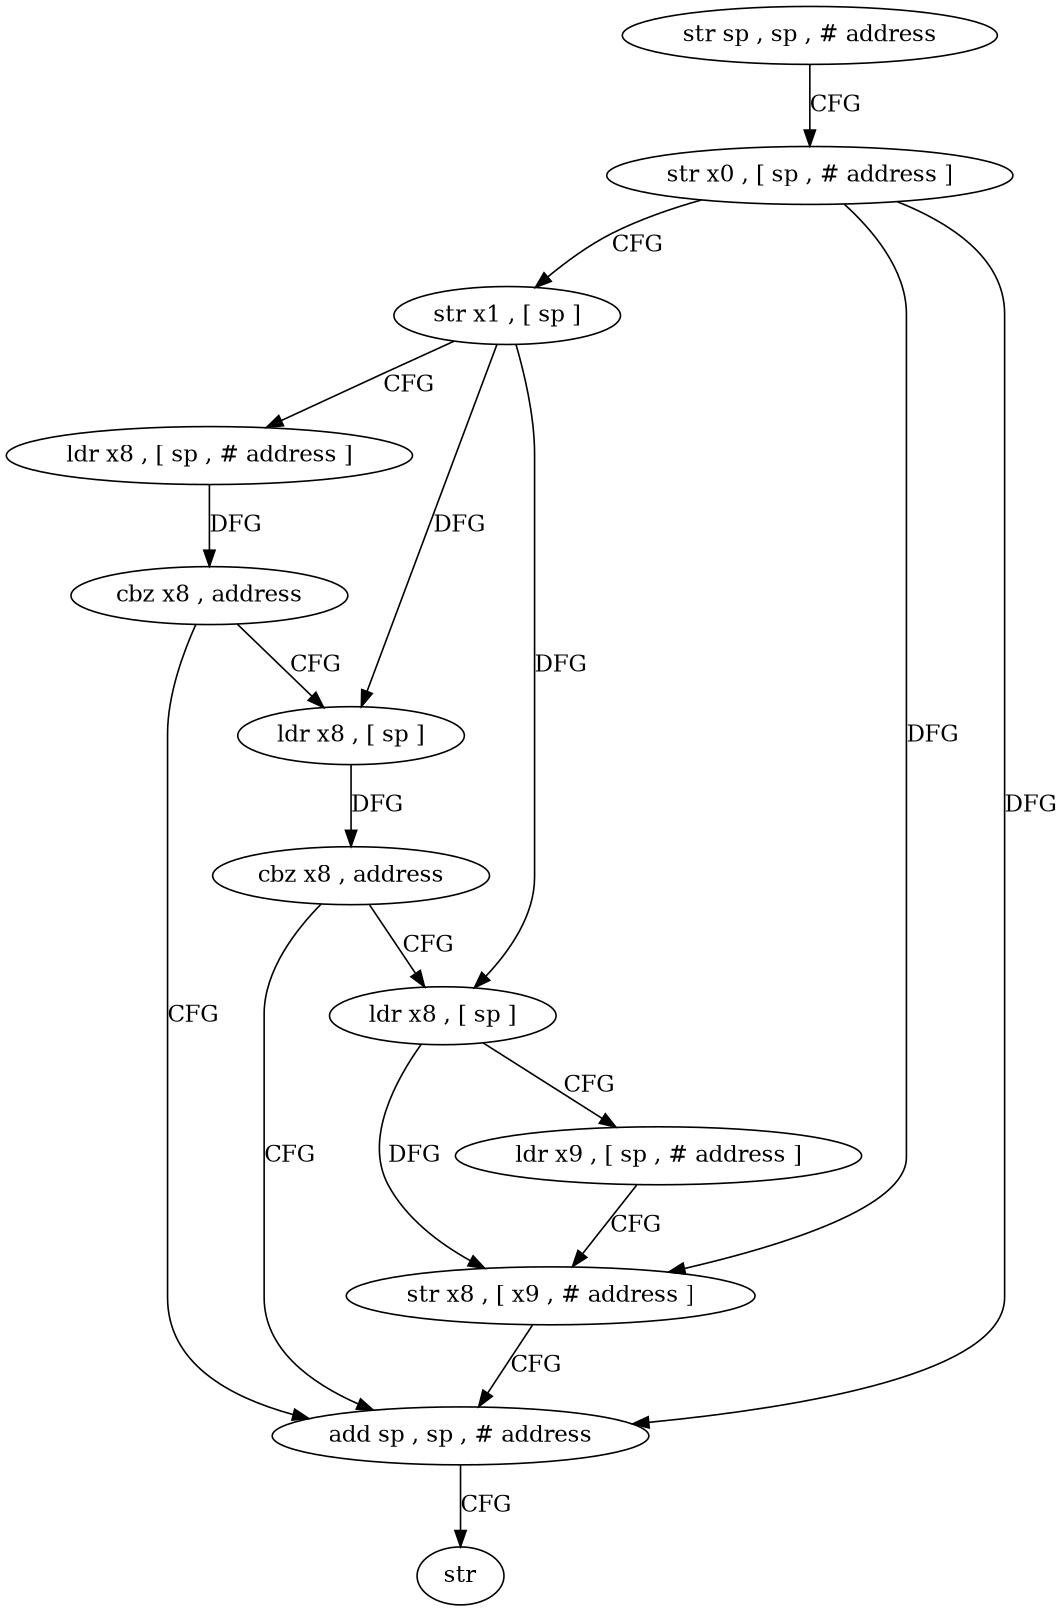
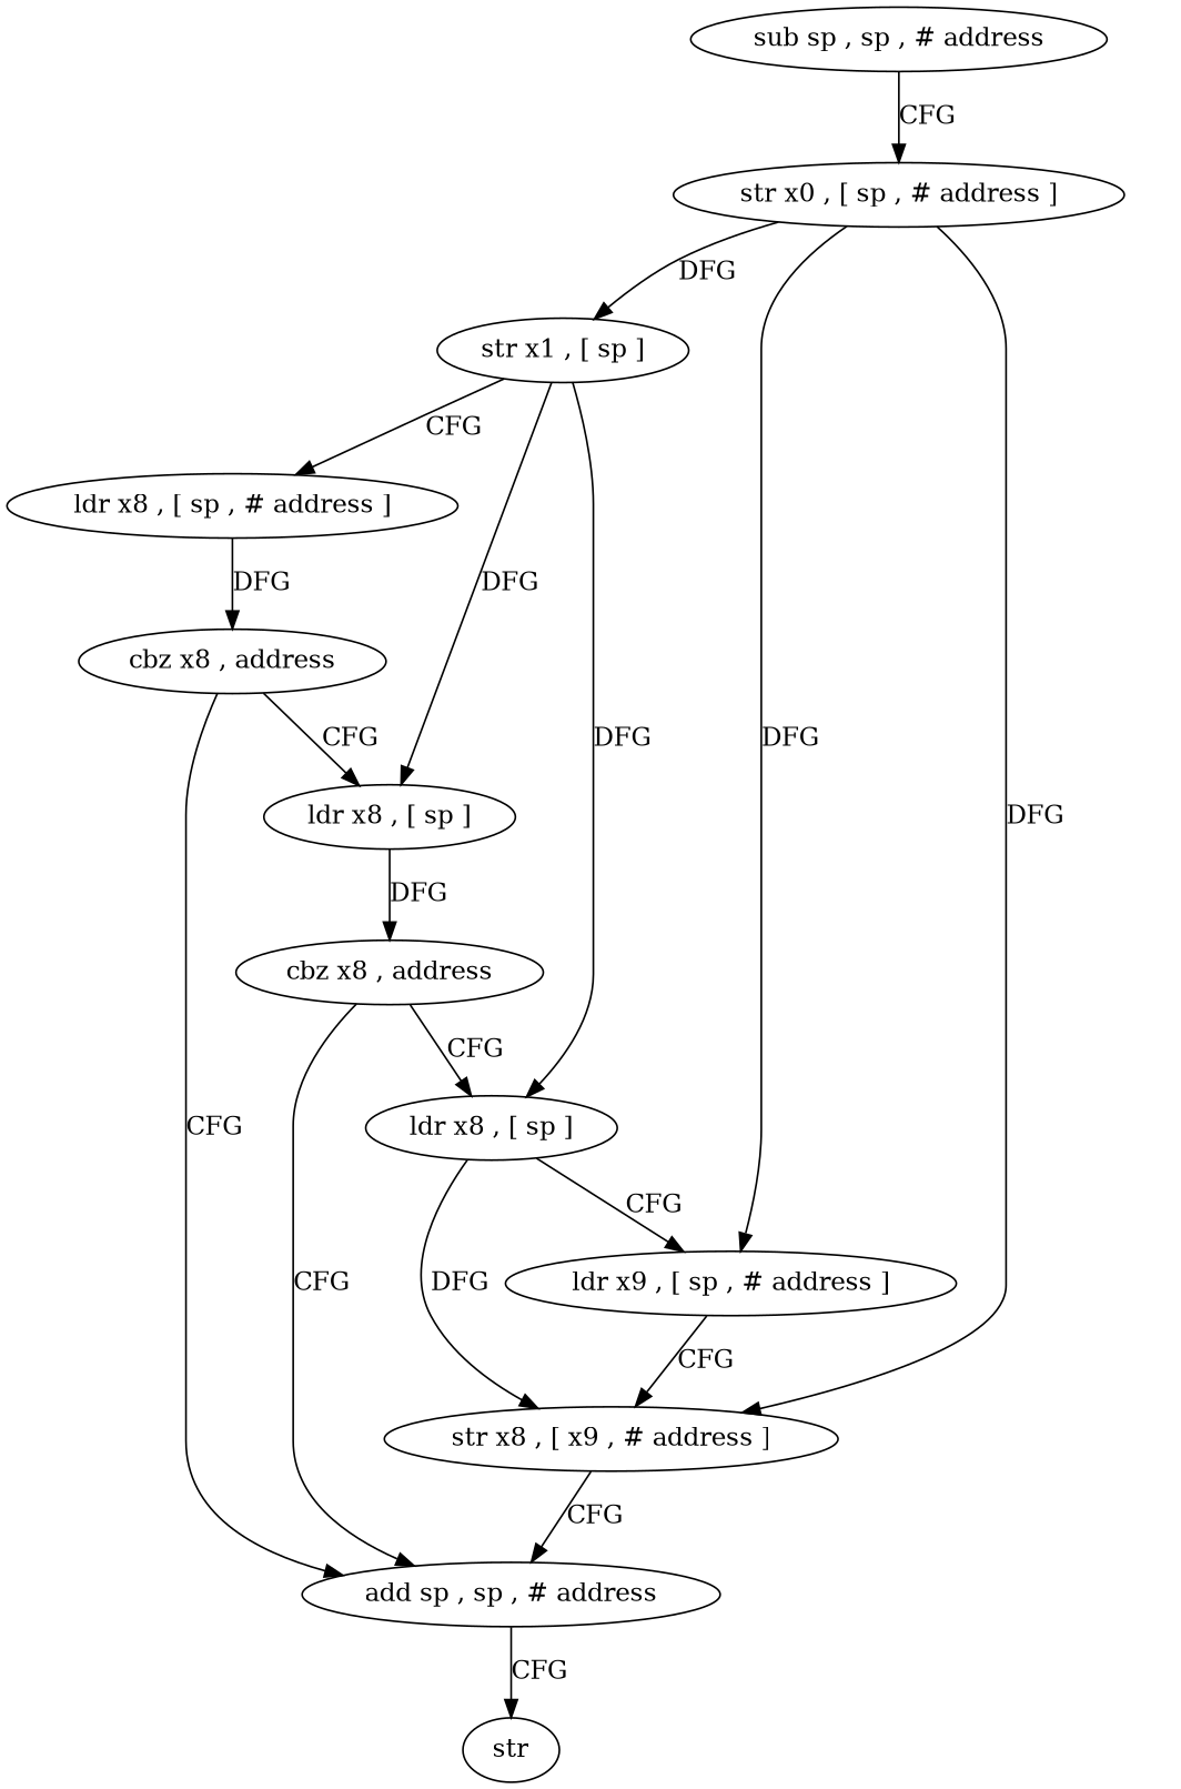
  digraph {
-   n1 [label="str sp , sp , # address"]
+   n1 [label="sub sp , sp , # address"]
    n2 [label="str x0 , [ sp , # address ]"]
    n3 [label="str x1 , [ sp ]"]
    n4 [label="ldr x9 , [ sp , # address ]"]
    n5 [label="str x8 , [ x9 , # address ]"]
    n6 [label="ldr x8 , [ sp , # address ]"]
    n7 [label="ldr x8 , [ sp ]"]
    n8 [label="ldr x8 , [ sp ]"]
    n9 [label="cbz x8 , address"]
    n10 [label="cbz x8 , address"]
    n11 [label="add sp , sp , # address"]
    n12 [label=str]
    n1 -> n2 [label=CFG]
-   n2 -> n3 [label=CFG]
-   n2 -> n11 [label=DFG]
+   n2 -> n3 [label=DFG]
+   n2 -> n4 [label=DFG]
    n2 -> n5 [label=DFG]
    n3 -> n6 [label=CFG]
    n3 -> n7 [label=DFG]
    n3 -> n8 [label=DFG]
    n4 -> n5 [label=CFG]
    n5 -> n11 [label=CFG]
    n6 -> n9 [label=DFG]
    n7 -> n10 [label=DFG]
    n8 -> n4 [label=CFG]
    n8 -> n5 [label=DFG]
    n9 -> n7 [label=CFG]
    n9 -> n11 [label=CFG]
    n10 -> n8 [label=CFG]
    n10 -> n11 [label=CFG]
    n11 -> n12 [label=CFG]
  }
